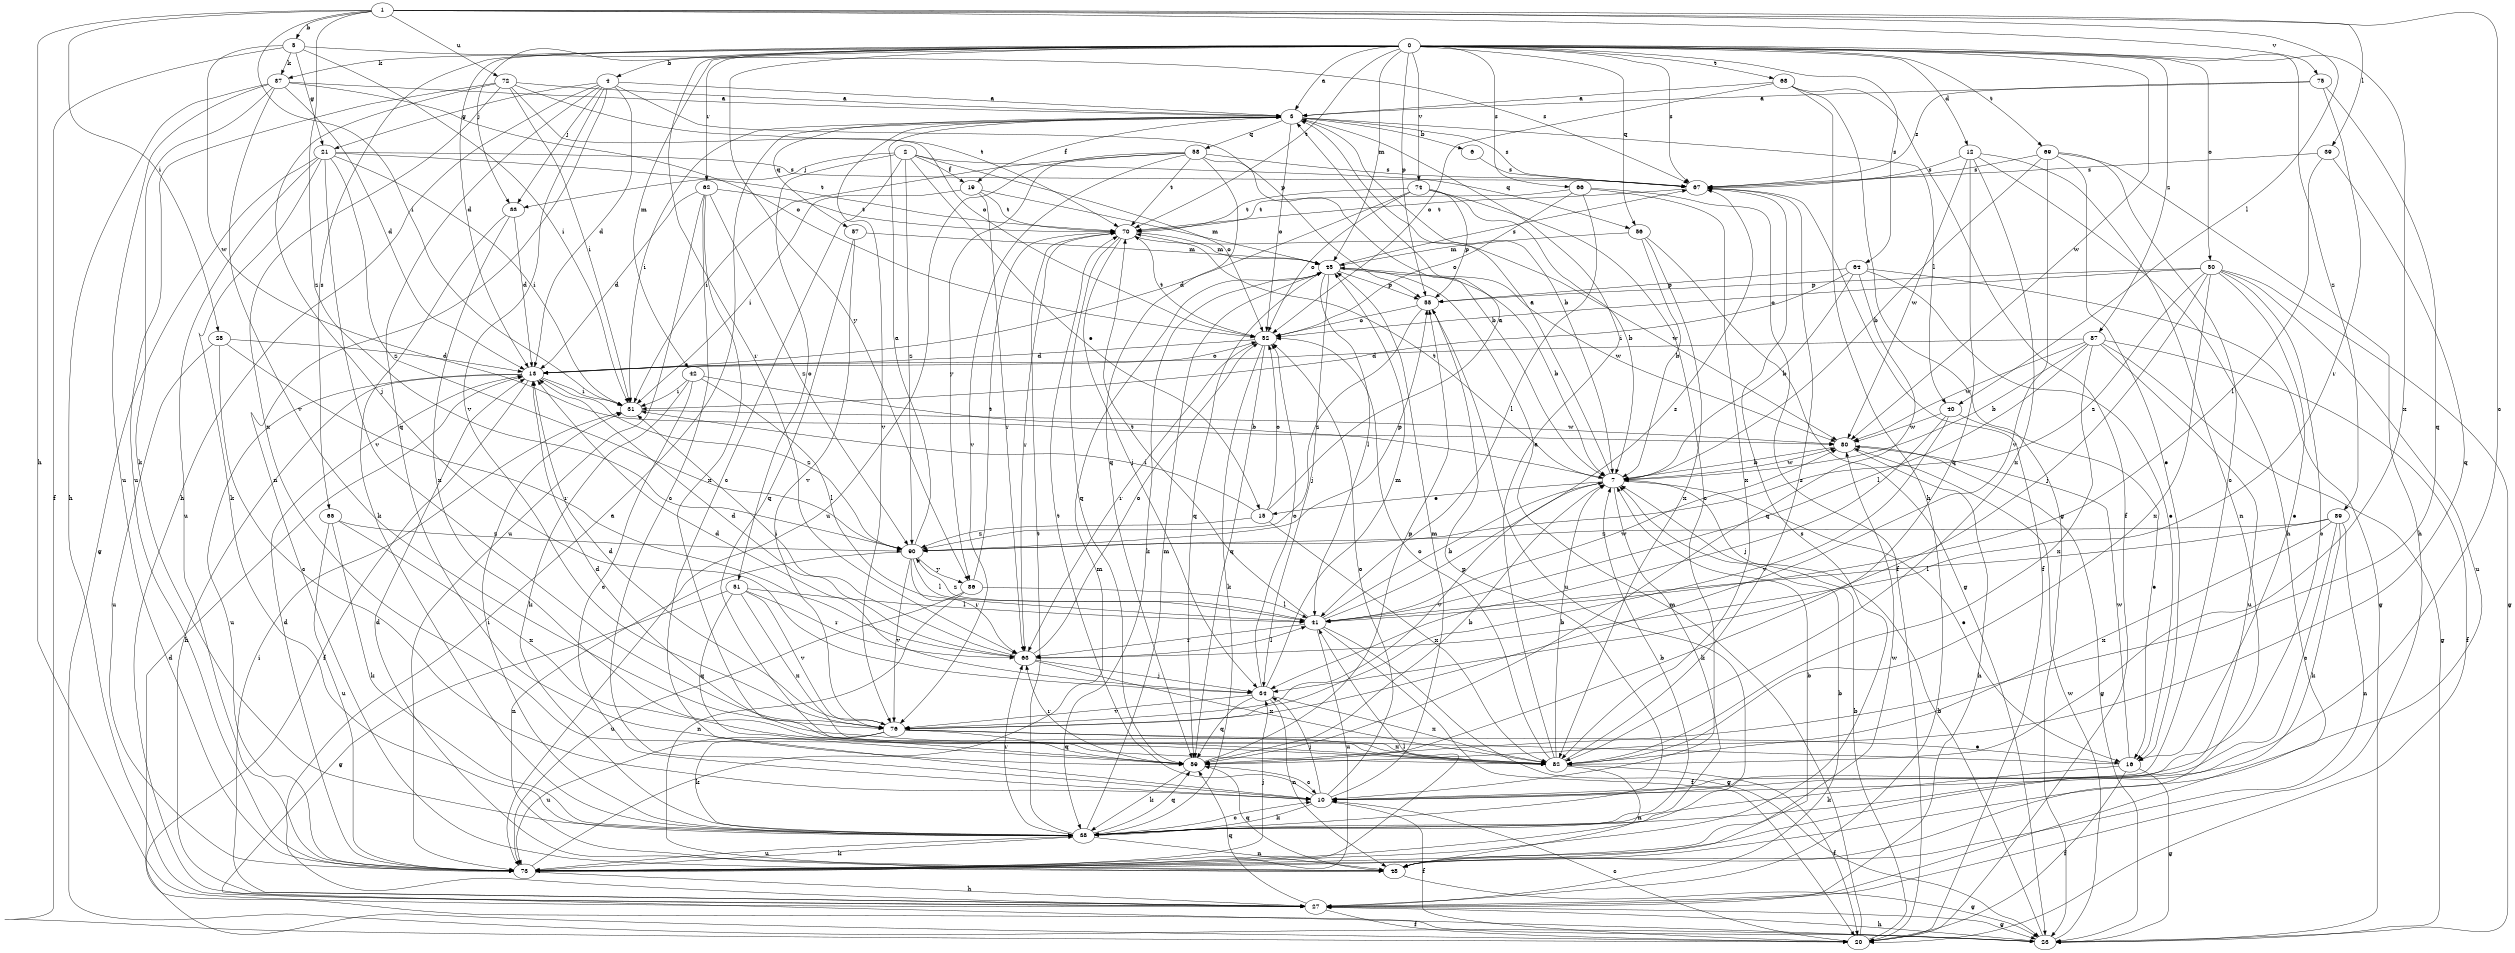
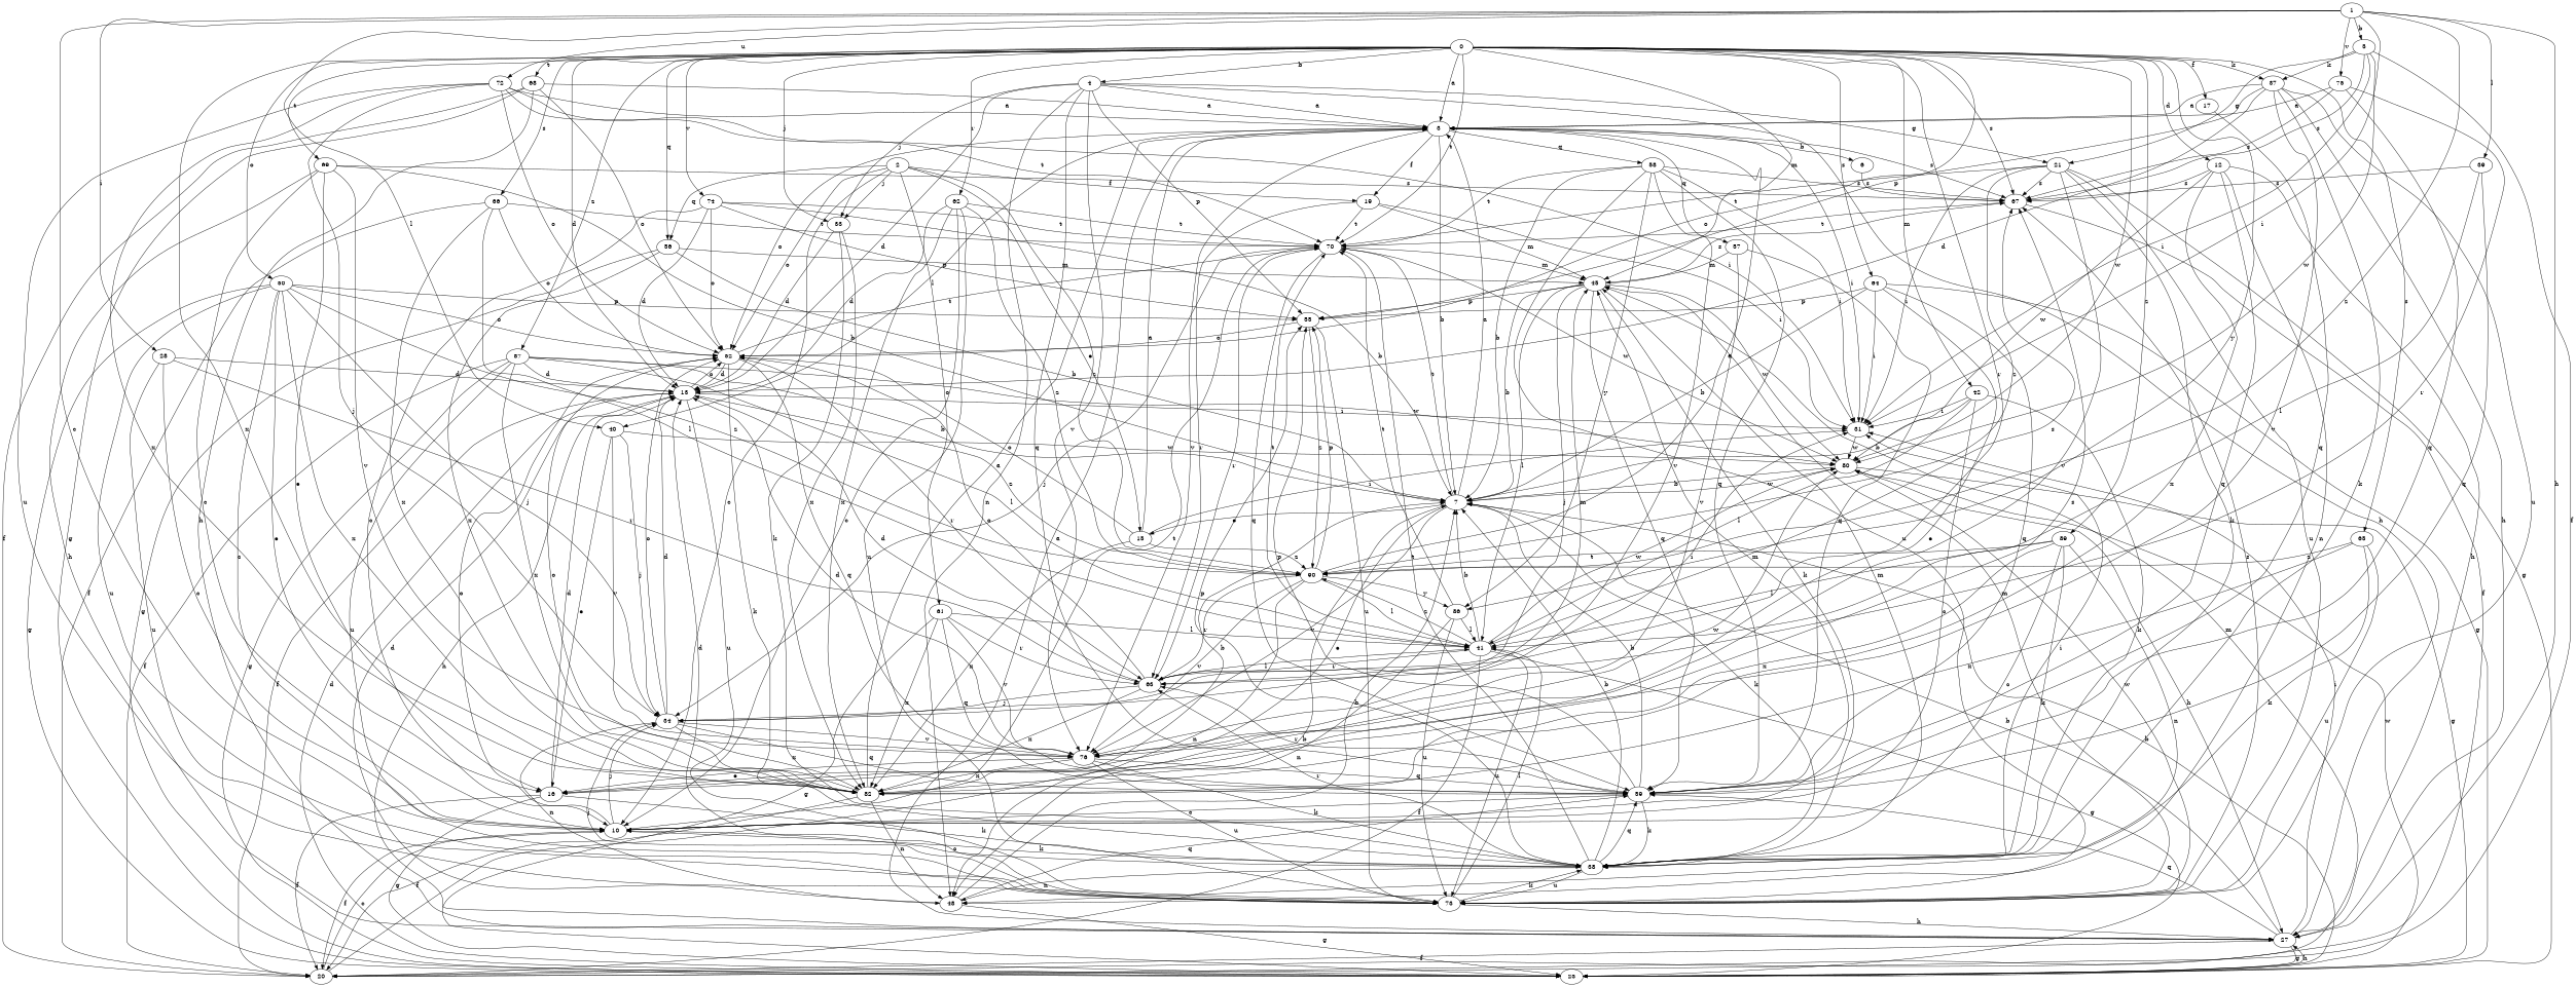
  strict digraph {
    0
    3
    4
    12
    13
+   17
    33
    37
    42
    45
    50
    55
    56
    62
    63
    64
    65
    66
    67
    68
    69
    70
    74
    80
    82
    86
    87
    89
    31
    40
    19
    52
    6
    7
    57
    58
    76
    27
    21
    48
    59
    90
    20
    73
    38
    10
    41
    34
    16
    23
    1
    5
    28
    39
    72
    75
    2
    15
-   51
+   51 [label=61]
    0 -> 3 [label=a]
    0 -> 4 [label=b]
    0 -> 12 [label=d]
    0 -> 13 [label=d]
+   0 -> 17 [label=f]
    0 -> 33 [label=j]
    0 -> 37 [label=k]
    0 -> 42 [label=m]
    0 -> 45 [label=m]
    0 -> 50 [label=o]
    0 -> 55 [label=p]
    0 -> 56 [label=q]
    0 -> 62 [label=r]
    0 -> 63 [label=r]
    0 -> 64 [label=s]
    0 -> 65 [label=s]
    0 -> 66 [label=s]
    0 -> 67 [label=s]
    0 -> 68 [label=t]
    0 -> 69 [label=t]
    0 -> 70 [label=t]
    0 -> 74 [label=v]
    0 -> 80 [label=w]
    0 -> 82 [label=x]
    0 -> 86 [label=y]
    0 -> 87 [label=z]
    0 -> 89 [label=z]
    3 -> 67 [label=s]
    3 -> 31 [label=i]
    3 -> 40 [label=l]
    3 -> 19 [label=f]
    3 -> 52 [label=o]
    3 -> 6 [label=b]
    3 -> 7 [label=b]
    3 -> 57 [label=q]
    3 -> 58 [label=q]
    3 -> 76 [label=v]
    4 -> 3 [label=a]
    4 -> 13 [label=d]
    4 -> 33 [label=j]
    4 -> 55 [label=p]
    4 -> 76 [label=v]
    4 -> 27 [label=h]
    4 -> 21 [label=g]
    4 -> 48 [label=n]
    4 -> 59 [label=q]
    12 -> 67 [label=s]
    12 -> 80 [label=w]
    12 -> 82 [label=x]
    12 -> 27 [label=h]
    12 -> 48 [label=n]
    12 -> 59 [label=q]
    13 -> 31 [label=i]
    13 -> 52 [label=o]
    13 -> 27 [label=h]
    13 -> 90 [label=z]
    13 -> 20 [label=f]
    13 -> 73 [label=u]
+   17 -> 59 [label=q]
    33 -> 13 [label=d]
    33 -> 82 [label=x]
    33 -> 38 [label=k]
    37 -> 3 [label=a]
    37 -> 13 [label=d]
    37 -> 52 [label=o]
    37 -> 76 [label=v]
    37 -> 27 [label=h]
    37 -> 73 [label=u]
    37 -> 38 [label=k]
    42 -> 31 [label=i]
    42 -> 7 [label=b]
    42 -> 38 [label=k]
    42 -> 10 [label=c]
    42 -> 41 [label=l]
    45 -> 55 [label=p]
    45 -> 67 [label=s]
    45 -> 80 [label=w]
    45 -> 7 [label=b]
    45 -> 59 [label=q]
    45 -> 38 [label=k]
    45 -> 41 [label=l]
    45 -> 34 [label=j]
    50 -> 55 [label=p]
    50 -> 82 [label=x]
    50 -> 52 [label=o]
    50 -> 90 [label=z]
    50 -> 73 [label=u]
    50 -> 10 [label=c]
    50 -> 34 [label=j]
    50 -> 16 [label=e]
    50 -> 23 [label=g]
    55 -> 52 [label=o]
    55 -> 90 [label=z]
    55 -> 73 [label=u]
    56 -> 45 [label=m]
    56 -> 82 [label=x]
    56 -> 7 [label=b]
    56 -> 23 [label=g]
    62 -> 13 [label=d]
    62 -> 70 [label=t]
    62 -> 82 [label=x]
    62 -> 90 [label=z]
    62 -> 73 [label=u]
    62 -> 10 [label=c]
    63 -> 13 [label=d]
    63 -> 82 [label=x]
    63 -> 31 [label=i]
    63 -> 52 [label=o]
    63 -> 41 [label=l]
    63 -> 34 [label=j]
    64 -> 55 [label=p]
    64 -> 31 [label=i]
    64 -> 7 [label=b]
    64 -> 59 [label=q]
    64 -> 16 [label=e]
    64 -> 23 [label=g]
    65 -> 82 [label=x]
    65 -> 90 [label=z]
    65 -> 73 [label=u]
    65 -> 38 [label=k]
    66 -> 70 [label=t]
    66 -> 82 [label=x]
    66 -> 52 [label=o]
    66 -> 20 [label=f]
    66 -> 41 [label=l]
    67 -> 70 [label=t]
    67 -> 20 [label=f]
    68 -> 3 [label=a]
    68 -> 52 [label=o]
    68 -> 27 [label=h]
    68 -> 20 [label=f]
    68 -> 23 [label=g]
    69 -> 67 [label=s]
    69 -> 7 [label=b]
    69 -> 76 [label=v]
    69 -> 27 [label=h]
    69 -> 10 [label=c]
    69 -> 16 [label=e]
    70 -> 45 [label=m]
    70 -> 63 [label=r]
    70 -> 80 [label=w]
    70 -> 59 [label=q]
    70 -> 34 [label=j]
    74 -> 13 [label=d]
    74 -> 55 [label=p]
    74 -> 70 [label=t]
    74 -> 52 [label=o]
    74 -> 7 [label=b]
    74 -> 10 [label=c]
    80 -> 7 [label=b]
    80 -> 27 [label=h]
    80 -> 23 [label=g]
    82 -> 3 [label=a]
    82 -> 67 [label=s]
    82 -> 52 [label=o]
    82 -> 7 [label=b]
    82 -> 48 [label=n]
    82 -> 20 [label=f]
    86 -> 70 [label=t]
    86 -> 48 [label=n]
    86 -> 73 [label=u]
    86 -> 41 [label=l]
    87 -> 13 [label=d]
    87 -> 80 [label=w]
    87 -> 82 [label=x]
    87 -> 7 [label=b]
    87 -> 20 [label=f]
    87 -> 73 [label=u]
    87 -> 41 [label=l]
    87 -> 23 [label=g]
    89 -> 82 [label=x]
    89 -> 48 [label=n]
-   89 -> 90 [label=z]
+   89 -> 90 [label=t]
    89 -> 38 [label=k]
    89 -> 10 [label=c]
    89 -> 41 [label=l]
    31 -> 80 [label=w]
    40 -> 80 [label=w]
    40 -> 76 [label=v]
    40 -> 34 [label=j]
    40 -> 16 [label=e]
    19 -> 45 [label=m]
    19 -> 63 [label=r]
    19 -> 70 [label=t]
    19 -> 31 [label=i]
    52 -> 13 [label=d]
    52 -> 63 [label=r]
    52 -> 70 [label=t]
    52 -> 59 [label=q]
    52 -> 38 [label=k]
    6 -> 67 [label=s]
    7 -> 3 [label=a]
    7 -> 70 [label=t]
    7 -> 80 [label=w]
    7 -> 76 [label=v]
    7 -> 38 [label=k]
    7 -> 16 [label=e]
    7 -> 15 [label=e]
    57 -> 45 [label=m]
    57 -> 76 [label=v]
    57 -> 59 [label=q]
    58 -> 67 [label=s]
    58 -> 70 [label=t]
    58 -> 86 [label=y]
    58 -> 31 [label=i]
    58 -> 7 [label=b]
    58 -> 76 [label=v]
    58 -> 59 [label=q]
    58 -> 73 [label=u]
    76 -> 13 [label=d]
    76 -> 82 [label=x]
    76 -> 59 [label=q]
    76 -> 73 [label=u]
    76 -> 38 [label=k]
    76 -> 16 [label=e]
    27 -> 3 [label=a]
    27 -> 31 [label=i]
    27 -> 7 [label=b]
    27 -> 59 [label=q]
    27 -> 20 [label=f]
    27 -> 23 [label=g]
    21 -> 67 [label=s]
    21 -> 70 [label=t]
    21 -> 31 [label=i]
    21 -> 76 [label=v]
    21 -> 90 [label=z]
    21 -> 73 [label=u]
    21 -> 38 [label=k]
    21 -> 23 [label=g]
    48 -> 13 [label=d]
    48 -> 7 [label=b]
    48 -> 59 [label=q]
    48 -> 23 [label=g]
    59 -> 55 [label=p]
    59 -> 63 [label=r]
    59 -> 7 [label=b]
    59 -> 38 [label=k]
    59 -> 10 [label=c]
    90 -> 3 [label=a]
    90 -> 55 [label=p]
    90 -> 63 [label=r]
    90 -> 86 [label=y]
    90 -> 76 [label=v]
    90 -> 48 [label=n]
    90 -> 41 [label=l]
    20 -> 45 [label=m]
    20 -> 7 [label=b]
    20 -> 10 [label=c]
    73 -> 13 [label=d]
    73 -> 45 [label=m]
    73 -> 67 [label=s]
    73 -> 80 [label=w]
    73 -> 27 [label=h]
    73 -> 38 [label=k]
    73 -> 41 [label=l]
    73 -> 34 [label=j]
    38 -> 45 [label=m]
    38 -> 55 [label=p]
    38 -> 63 [label=r]
    38 -> 70 [label=t]
    38 -> 31 [label=i]
    38 -> 7 [label=b]
    38 -> 48 [label=n]
    38 -> 59 [label=q]
    38 -> 73 [label=u]
    38 -> 10 [label=c]
    10 -> 45 [label=m]
    10 -> 70 [label=t]
    10 -> 52 [label=o]
    10 -> 20 [label=f]
    10 -> 38 [label=k]
    10 -> 34 [label=j]
    41 -> 63 [label=r]
    41 -> 67 [label=s]
    41 -> 70 [label=t]
    41 -> 80 [label=w]
    41 -> 7 [label=b]
    41 -> 90 [label=z]
    41 -> 20 [label=f]
    41 -> 73 [label=u]
    41 -> 23 [label=g]
    34 -> 13 [label=d]
    34 -> 45 [label=m]
    34 -> 82 [label=x]
    34 -> 52 [label=o]
    34 -> 76 [label=v]
    34 -> 48 [label=n]
    34 -> 59 [label=q]
    16 -> 13 [label=d]
    16 -> 80 [label=w]
    16 -> 20 [label=f]
    16 -> 38 [label=k]
    16 -> 23 [label=g]
    23 -> 13 [label=d]
    23 -> 80 [label=w]
    23 -> 7 [label=b]
    23 -> 27 [label=h]
    1 -> 31 [label=i]
    1 -> 40 [label=l]
    1 -> 27 [label=h]
    1 -> 90 [label=z]
    1 -> 10 [label=c]
    1 -> 5 [label=b]
    1 -> 28 [label=i]
    1 -> 39 [label=l]
    1 -> 72 [label=u]
    1 -> 75 [label=v]
    5 -> 37 [label=k]
    5 -> 67 [label=s]
    5 -> 80 [label=w]
    5 -> 31 [label=i]
    5 -> 21 [label=g]
    5 -> 20 [label=f]
    28 -> 13 [label=d]
    28 -> 63 [label=r]
    28 -> 73 [label=u]
    28 -> 10 [label=c]
    39 -> 67 [label=s]
    39 -> 59 [label=q]
    39 -> 41 [label=l]
    72 -> 3 [label=a]
    72 -> 70 [label=t]
    72 -> 82 [label=x]
    72 -> 31 [label=i]
    72 -> 52 [label=o]
    72 -> 73 [label=u]
    72 -> 34 [label=j]
    75 -> 3 [label=a]
    75 -> 63 [label=r]
    75 -> 67 [label=s]
    75 -> 59 [label=q]
    2 -> 33 [label=j]
    2 -> 56 [label=q]
    2 -> 19 [label=f]
    2 -> 52 [label=o]
    2 -> 90 [label=z]
    2 -> 10 [label=c]
    2 -> 15 [label=e]
    2 -> 51 [label=o]
    15 -> 3 [label=a]
    15 -> 82 [label=x]
    15 -> 31 [label=i]
    15 -> 52 [label=o]
    15 -> 90 [label=z]
    51 -> 63 [label=r]
    51 -> 82 [label=x]
    51 -> 76 [label=v]
    51 -> 59 [label=q]
    51 -> 41 [label=l]
    51 -> 23 [label=g]
  }
